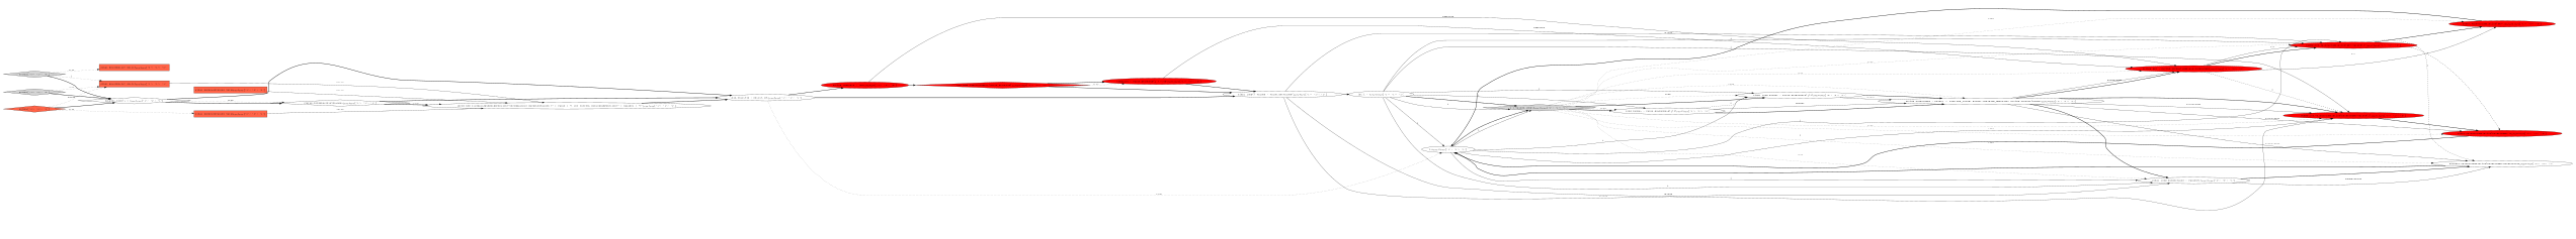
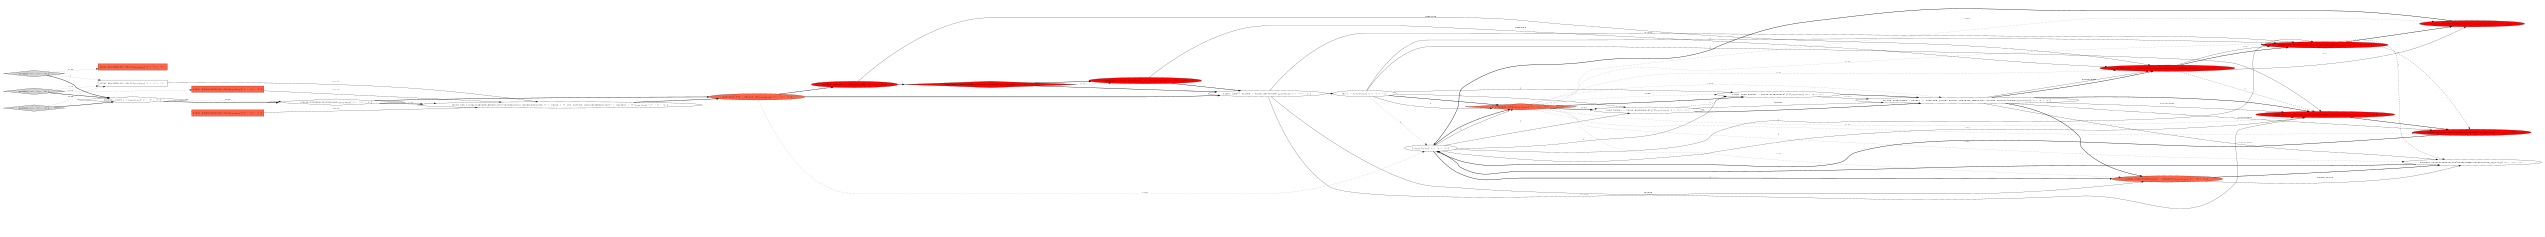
  digraph {
    fontname="Courier Prime"
    rankdir=LR
    node [fillcolor=white fontname="Courier Prime" shape=ellipse style=filled]
    edge [fontname="Courier Prime" style=bold]
    n1 [label="i++@@@12@@@['1', '1', '1']"]
    n2 [fillcolor=red label="summation.valueAccumulation(key,values(i()@@@20@@@['1', '0', '0']"]
    n3 [fillcolor=red label="summation.valueAccumulation(bucketName,values(i()@@@15@@@['0', '1', '0']"]
-   n4 [fillcolor=lightgray label="i < values.length@@@11@@@['1', '1', '1']" shape=diamond]
-   n5 [label="final long bucketValue = values(i(@@@15@@@['0', '0', '1']"]
+   n4 [fillcolor=tomato label="i < values.length@@@11@@@['1', '1', '1']" shape=diamond]
+   n5 [fillcolor=tomato label="final long bucketValue = values(i(@@@15@@@['0', '0', '1']"]
    n6 [label="final long bucket = value.getBuckets()(i(@@@13@@@['0', '0', '1']"]
    n7 [label="long bucket = value.getBuckets()(i(@@@13@@@['1', '1', '0']"]
    n8 [fillcolor=red label="count.valueAccumulation(key,1L)@@@21@@@['1', '0', '0']"]
    n9 [fillcolor=red label="count.valueAccumulation(bucketName,1L)@@@16@@@['0', '1', '0']"]
    n10 [label="dataset.valueAccumulation(bucketName,bucketValue)@@@16@@@['0', '0', '1']"]
    n11 [label="String bucketName = bucket == Long.MIN_VALUE? Bucket.INFINITE_NEGATIVE: String.valueOf(bucket)@@@14@@@['1', '1', '1']"]
    n12 [fillcolor=red label="String key = String.format(template,bucketName)@@@19@@@['1', '0', '0']"]
-   n13 [label="this.entityId = entity.id()@@@8@@@['1', '1', '1']"]
+   n13 [fillcolor=tomato label="this.entityId = entity.id()@@@8@@@['1', '1', '1']"]
    n14 [fillcolor=red label="String template = \"%s\"@@@9@@@['1', '0', '0']"]
    n15 [label="final long(( values = value.getValues()@@@9@@@['1', '1', '1']"]
    n16 [fillcolor=red label="!Strings.isNullOrEmpty(value.getGroup())@@@10@@@['1', '0', '0']" shape=diamond]
    n17 [label="int i = 0@@@10@@@['1', '1', '1']"]
    n18 [fillcolor=tomato label="final BucketedValues value@@@2@@@['1', '0', '0']" shape=box]
    n19 [label="throw new IllegalArgumentException(\"Incompatible BucketedValues (\" + value + \"( for current HistogramFunction(\" + dataset + \"(\")@@@5@@@['1', '1', '1']"]
    n20 [label="dataset.size() > 0@@@3@@@['1', '1', '1']" shape=diamond]
    n21 [label="!value.isCompatible(dataset)@@@4@@@['1', '1', '1']" shape=diamond]
    n22 [fillcolor=red label="template = value.getGroup() + \":%s\"@@@11@@@['1', '0', '0']"]
    n23 [fillcolor=lightgray label="accept['0', '1', '0']" shape=diamond]
    n24 [fillcolor=tomato label="final MeterEntity entity@@@2@@@['0', '1', '0']" shape=box]
-   n25 [fillcolor=tomato label="final MeterEntity entity@@@2@@@['1', '1', '1']" shape=box]
+   n25 [label="final MeterEntity entity@@@2@@@['1', '1', '1']" shape=box]
    n26 [fillcolor=tomato label="final BucketedValues value@@@2@@@['0', '0', '1']" shape=box]
    n27 [fillcolor=lightgray label="accept['1', '0', '0']" shape=diamond]
-   n28 [fillcolor=tomato label="accept['0', '0', '1']" shape=diamond]
+   n28 [fillcolor=lightgray label="accept['0', '0', '1']" shape=diamond]
    n1 -> n2 [label=i style=solid]
    n1 -> n3 [label=i style=solid]
    n1 -> n4 [label=i style=solid]
    n1 -> n4
-   n1 -> n5 [label=i style=solid]
+   n1 -> n5 [label=i]
    n1 -> n6 [label=i style=solid]
+   n1 -> n7 [label=i style=solid]
    n2 -> n8
    n2 -> n9 [label=0 style=dashed]
    n2 -> n10 [label=0 style=dashed]
    n3 -> n9
    n4 -> n2 [label=true style=dotted]
    n4 -> n3 [label=true style=dotted]
    n4 -> n5 [label=true style=dotted]
    n4 -> n6 [label=true style=dotted]
    n4 -> n6
    n4 -> n7 [label=true style=dotted]
    n4 -> n7
    n4 -> n8 [label=true style=dotted]
    n4 -> n9 [label=true style=dotted]
    n4 -> n10 [label=true style=dotted]
    n4 -> n11 [label=true style=dotted]
    n4 -> n12 [label=true style=dotted]
    n5 -> n10
    n5 -> n10 [label=bucketValue style=solid]
    n6 -> n11
    n6 -> n11 [label=bucket style=solid]
    n7 -> n6 [label=0 style=dashed]
    n7 -> n11
    n7 -> n11 [label=bucket style=solid]
    n8 -> n1
    n9 -> n1
    n10 -> n1
    n11 -> n3 [label=bucketName style=solid]
    n11 -> n3
    n11 -> n5
    n11 -> n9 [label=bucketName style=solid]
    n11 -> n10 [label=bucketName style=solid]
    n11 -> n12 [label=bucketName style=solid]
    n11 -> n12
    n12 -> n2
    n12 -> n2 [label=key style=solid]
    n12 -> n3 [label=0 style=dashed]
    n12 -> n8 [label=key style=solid]
    n13 -> n1 [label=true style=dotted]
    n13 -> n14
    n13 -> n15
    n14 -> n12 [label=template style=solid]
    n14 -> n16
    n15 -> n2 [label=values style=solid]
    n15 -> n3 [label=values style=solid]
    n15 -> n5 [label=values style=solid]
    n15 -> n17
    n16 -> n15
    n16 -> n22 [label=true style=dotted]
    n16 -> n22
-   n17 -> n1 [label=i style=solid]
+   n17 -> n1 [label=i style=dotted]
    n17 -> n2 [label=i style=solid]
    n17 -> n3 [label=i style=solid]
    n17 -> n4
    n17 -> n4 [label=i style=solid]
-   n17 -> n5 [label=i style=solid]
    n17 -> n6 [label=i style=solid]
    n17 -> n7 [label=i style=solid]
    n18 -> n19 [label=value style=solid]
    n19 -> n13
-   n20 -> n13
    n20 -> n21 [label=true style=dotted]
    n20 -> n21
    n21 -> n13
    n21 -> n19 [label=true style=dotted]
    n21 -> n19
    n22 -> n12 [label=template style=solid]
    n22 -> n15
    n23 -> n20
    n23 -> n24 [label=true style=dotted]
    n23 -> n25 [label=i style=dotted]
    n25 -> n19 [label=value style=solid]
    n26 -> n19 [label=value style=solid]
+   n27 -> n18 [label=true style=dotted]
    n27 -> n20
    n27 -> n25 [label=true style=dotted]
    n28 -> n20
-   n28 -> n25 [label=value style=dotted]
-   n28 -> n26 [label=true style=dotted]
+   n28 -> n25 [label=true style=dotted]
  }
